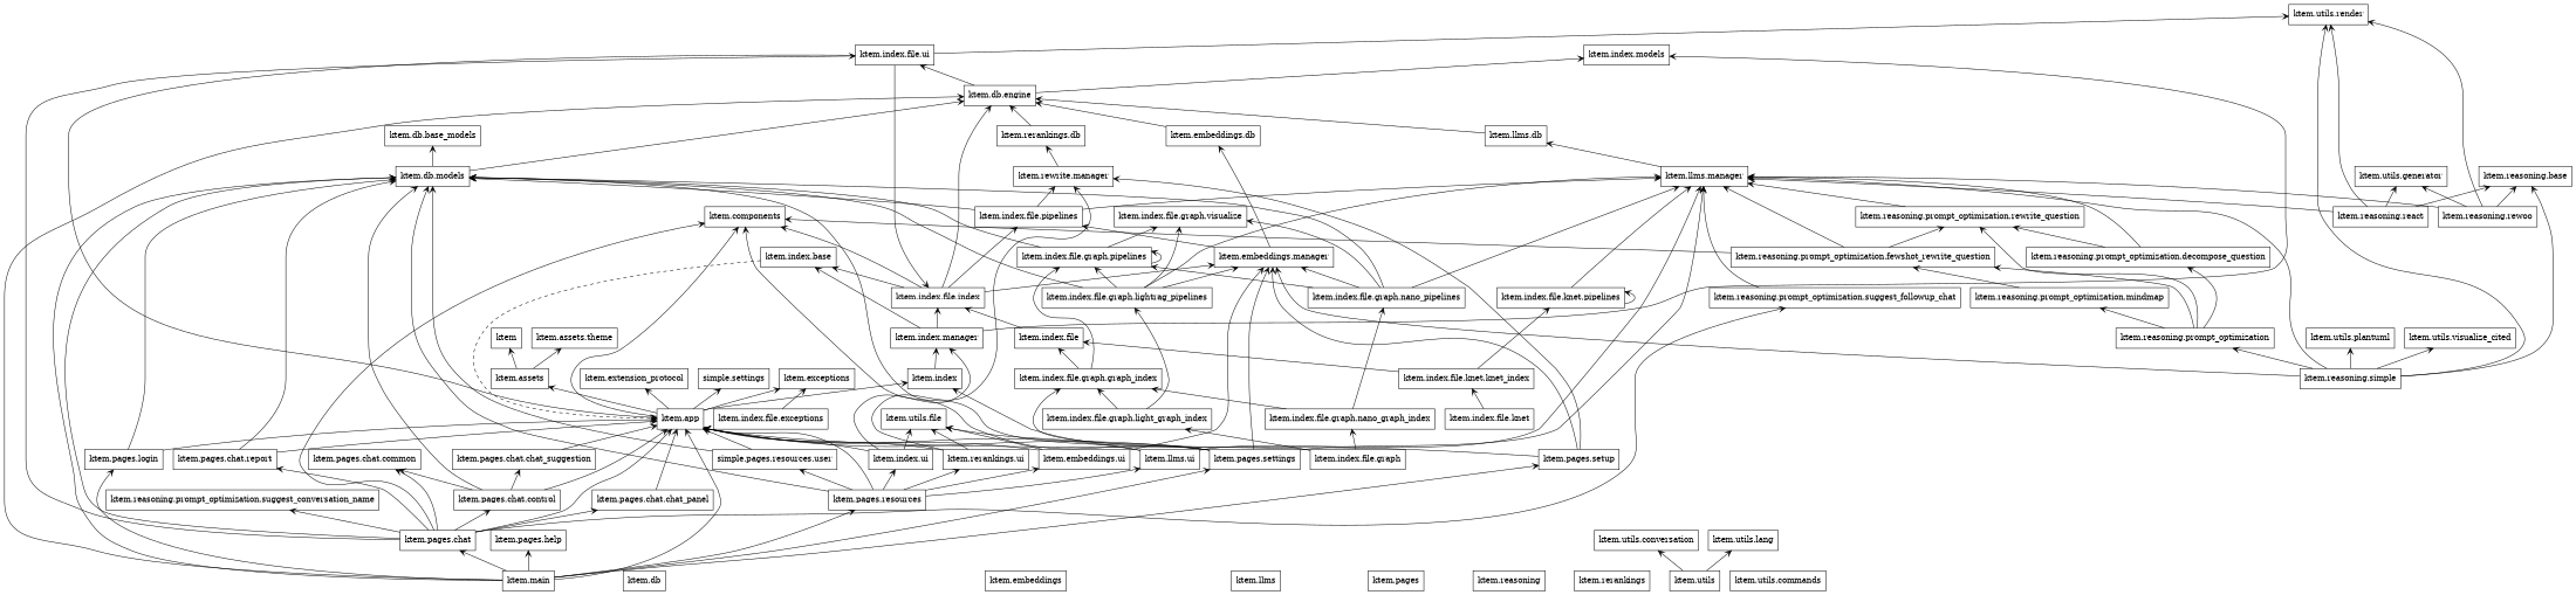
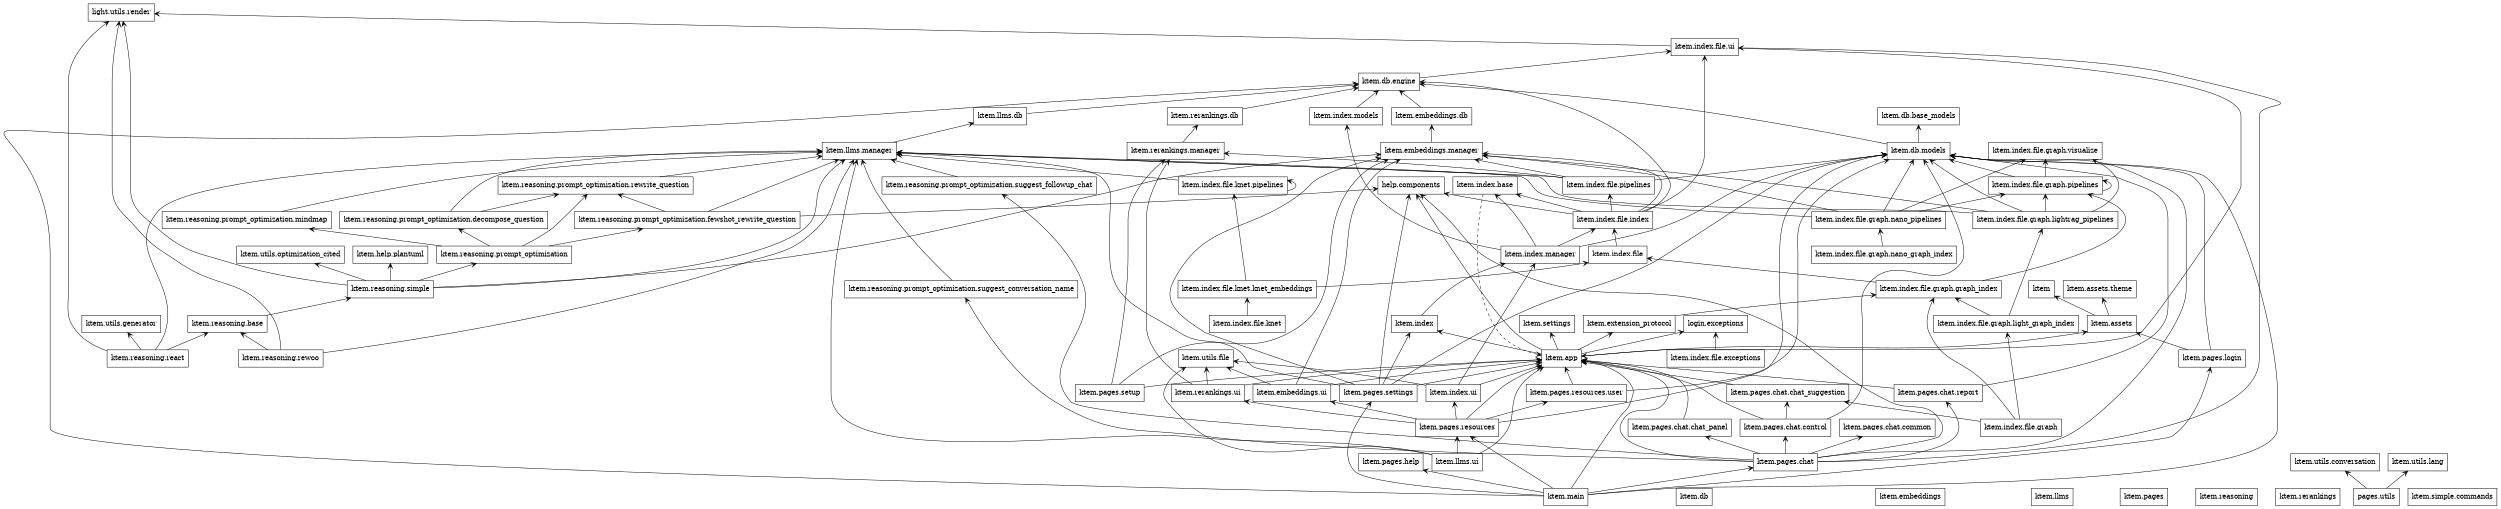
  digraph {
    rankdir=BT
    node [color=black shape=box style=solid]
    edge [arrowhead=open arrowtail=none]
    n1 [label=ktem]
    n2 [label="ktem.app"]
    n3 [label="ktem.assets"]
-   n4 [label="ktem.components"]
-   n5 [label="ktem.exceptions"]
+   n4 [label="help.components"]
+   n5 [label="login.exceptions"]
    n6 [label="ktem.extension_protocol"]
    n7 [label="ktem.index"]
-   n8 [label="simple.settings"]
+   n8 [label="ktem.settings"]
    n9 [label="ktem.assets.theme"]
    n10 [label="ktem.index.manager"]
    n11 [label="ktem.db"]
    n12 [label="ktem.db.base_models"]
    n13 [label="ktem.db.engine"]
    n14 [label="ktem.index.file.ui"]
    n15 [label="ktem.db.models"]
    n16 [label="ktem.embeddings"]
    n17 [label="ktem.embeddings.db"]
    n18 [label="ktem.embeddings.manager"]
    n19 [label="ktem.embeddings.ui"]
    n20 [label="ktem.utils.file"]
    n21 [label="ktem.index.base"]
    n22 [label="ktem.index.file.index"]
    n23 [label="ktem.index.models"]
    n24 [label="ktem.index.file"]
    n25 [label="ktem.index.file.pipelines"]
    n26 [label="ktem.index.file.exceptions"]
    n27 [label="ktem.index.file.graph"]
    n28 [label="ktem.index.file.graph.graph_index"]
    n29 [label="ktem.index.file.graph.light_graph_index"]
    n30 [label="ktem.index.file.graph.nano_graph_index"]
    n31 [label="ktem.index.file.graph.pipelines"]
    n32 [label="ktem.index.file.graph.lightrag_pipelines"]
    n33 [label="ktem.index.file.graph.nano_pipelines"]
    n34 [label="ktem.index.file.graph.visualize"]
    n35 [label="ktem.llms.manager"]
    n36 [label="ktem.llms.db"]
-   n37 [label="ktem.rewrite.manager"]
-   n38 [label="ktem.utils.render"]
+   n37 [label="ktem.rerankings.manager"]
+   n38 [label="light.utils.render"]
    n39 [label="ktem.index.file.knet"]
-   n40 [label="ktem.index.file.knet.knet_index"]
+   n40 [label="ktem.index.file.knet.knet_embeddings"]
    n41 [label="ktem.index.file.knet.pipelines"]
    n42 [label="ktem.rerankings.db"]
    n43 [label="ktem.index.ui"]
    n44 [label="ktem.llms"]
    n45 [label="ktem.llms.ui"]
    n46 [label="ktem.main"]
    n47 [label="ktem.pages.chat"]
    n48 [label="ktem.pages.help"]
    n49 [label="ktem.pages.login"]
    n50 [label="ktem.pages.resources"]
    n51 [label="ktem.pages.settings"]
    n52 [label="ktem.pages.setup"]
    n53 [label="ktem.pages.chat.chat_panel"]
    n54 [label="ktem.pages.chat.common"]
    n55 [label="ktem.pages.chat.control"]
    n56 [label="ktem.pages.chat.report"]
    n57 [label="ktem.reasoning.prompt_optimization.suggest_conversation_name"]
    n58 [label="ktem.reasoning.prompt_optimization.suggest_followup_chat"]
-   n59 [label="simple.pages.resources.user"]
+   n59 [label="ktem.pages.resources.user"]
    n60 [label="ktem.rerankings.ui"]
    n61 [label="ktem.pages"]
    n62 [label="ktem.pages.chat.chat_suggestion"]
    n63 [label="ktem.reasoning"]
    n64 [label="ktem.reasoning.base"]
    n65 [label="ktem.reasoning.prompt_optimization"]
    n66 [label="ktem.reasoning.prompt_optimization.decompose_question"]
    n67 [label="ktem.reasoning.prompt_optimization.fewshot_rewrite_question"]
    n68 [label="ktem.reasoning.prompt_optimization.mindmap"]
    n69 [label="ktem.reasoning.prompt_optimization.rewrite_question"]
    n70 [label="ktem.reasoning.react"]
    n71 [label="ktem.utils.generator"]
    n72 [label="ktem.reasoning.rewoo"]
    n73 [label="ktem.reasoning.simple"]
-   n74 [label="ktem.utils.plantuml"]
-   n75 [label="ktem.utils.visualize_cited"]
+   n74 [label="ktem.help.plantuml"]
+   n75 [label="ktem.utils.optimization_cited"]
    n76 [label="ktem.rerankings"]
-   n77 [label="ktem.utils"]
+   n77 [label="pages.utils"]
    n78 [label="ktem.utils.conversation"]
    n79 [label="ktem.utils.lang"]
-   n80 [label="ktem.utils.commands"]
+   n80 [label="ktem.simple.commands"]
    n2 -> n3
    n2 -> n4
    n2 -> n5
    n2 -> n6
    n2 -> n7
    n2 -> n8
    n3 -> n1
    n3 -> n9
    n7 -> n10
+   n10 -> n15
    n10 -> n21
    n10 -> n22
    n10 -> n23
    n13 -> n14
    n14 -> n2
    n14 -> n38
    n15 -> n12
    n15 -> n13
    n17 -> n13
    n18 -> n17
    n19 -> n2
    n19 -> n18
    n19 -> n20
    n21 -> n2 [style=dashed]
    n22 -> n4
    n22 -> n13
-   n14 -> n22
+   n22 -> n14
    n22 -> n18
    n22 -> n21
    n22 -> n25
-   n13 -> n23
+   n23 -> n13
    n24 -> n22
    n25 -> n15
-   n18 -> n25
+   n25 -> n18
    n25 -> n35
    n25 -> n37
    n26 -> n5
    n27 -> n28
    n27 -> n29
-   n27 -> n30
+   n27 -> n62
    n28 -> n24
    n28 -> n31
    n29 -> n28
    n29 -> n32
-   n30 -> n28
+   n6 -> n28
    n30 -> n33
    n31 -> n15
    n31 -> n31
    n31 -> n34
    n32 -> n15
    n32 -> n18
    n32 -> n31
    n32 -> n34
    n32 -> n35
    n33 -> n15
    n33 -> n18
    n33 -> n31
    n33 -> n34
    n33 -> n35
    n35 -> n36
    n36 -> n13
    n37 -> n42
    n39 -> n40
    n40 -> n24
    n40 -> n41
    n41 -> n35
    n41 -> n41
    n42 -> n13
    n43 -> n2
    n43 -> n10
    n43 -> n20
    n45 -> n2
    n45 -> n20
    n45 -> n35
    n46 -> n2
    n46 -> n13
    n46 -> n15
    n46 -> n47
    n46 -> n48
    n46 -> n49
    n46 -> n50
    n46 -> n51
-   n46 -> n52
    n47 -> n2
    n47 -> n4
    n47 -> n14
    n47 -> n15
    n47 -> n53
    n47 -> n54
    n47 -> n55
    n47 -> n56
    n47 -> n57
    n47 -> n58
-   n49 -> n2
+   n49 -> n3
    n49 -> n15
    n50 -> n2
    n50 -> n15
    n50 -> n19
    n50 -> n43
-   n50 -> n45
+   n45 -> n50
    n50 -> n59
    n50 -> n60
    n51 -> n2
    n51 -> n4
    n51 -> n7
    n51 -> n15
    n51 -> n18
    n51 -> n35
    n52 -> n2
    n52 -> n18
    n52 -> n37
    n53 -> n2
    n55 -> n2
    n55 -> n15
-   n55 -> n54
    n55 -> n62
    n56 -> n2
    n56 -> n15
+   n57 -> n35
    n58 -> n35
    n59 -> n2
    n59 -> n15
    n60 -> n2
    n60 -> n20
    n60 -> n37
    n62 -> n2
    n65 -> n66
    n65 -> n67
    n65 -> n68
    n65 -> n69
    n66 -> n35
    n66 -> n69
    n67 -> n4
    n67 -> n35
    n67 -> n69
-   n68 -> n67
+   n68 -> n35
    n69 -> n35
    n70 -> n35
    n70 -> n38
    n70 -> n64
    n70 -> n71
    n72 -> n35
    n72 -> n38
    n72 -> n64
-   n72 -> n71
    n73 -> n18
    n73 -> n35
    n73 -> n38
-   n73 -> n64
+   n64 -> n73
    n73 -> n65
    n73 -> n74
    n73 -> n75
    n77 -> n78
    n77 -> n79
  }
